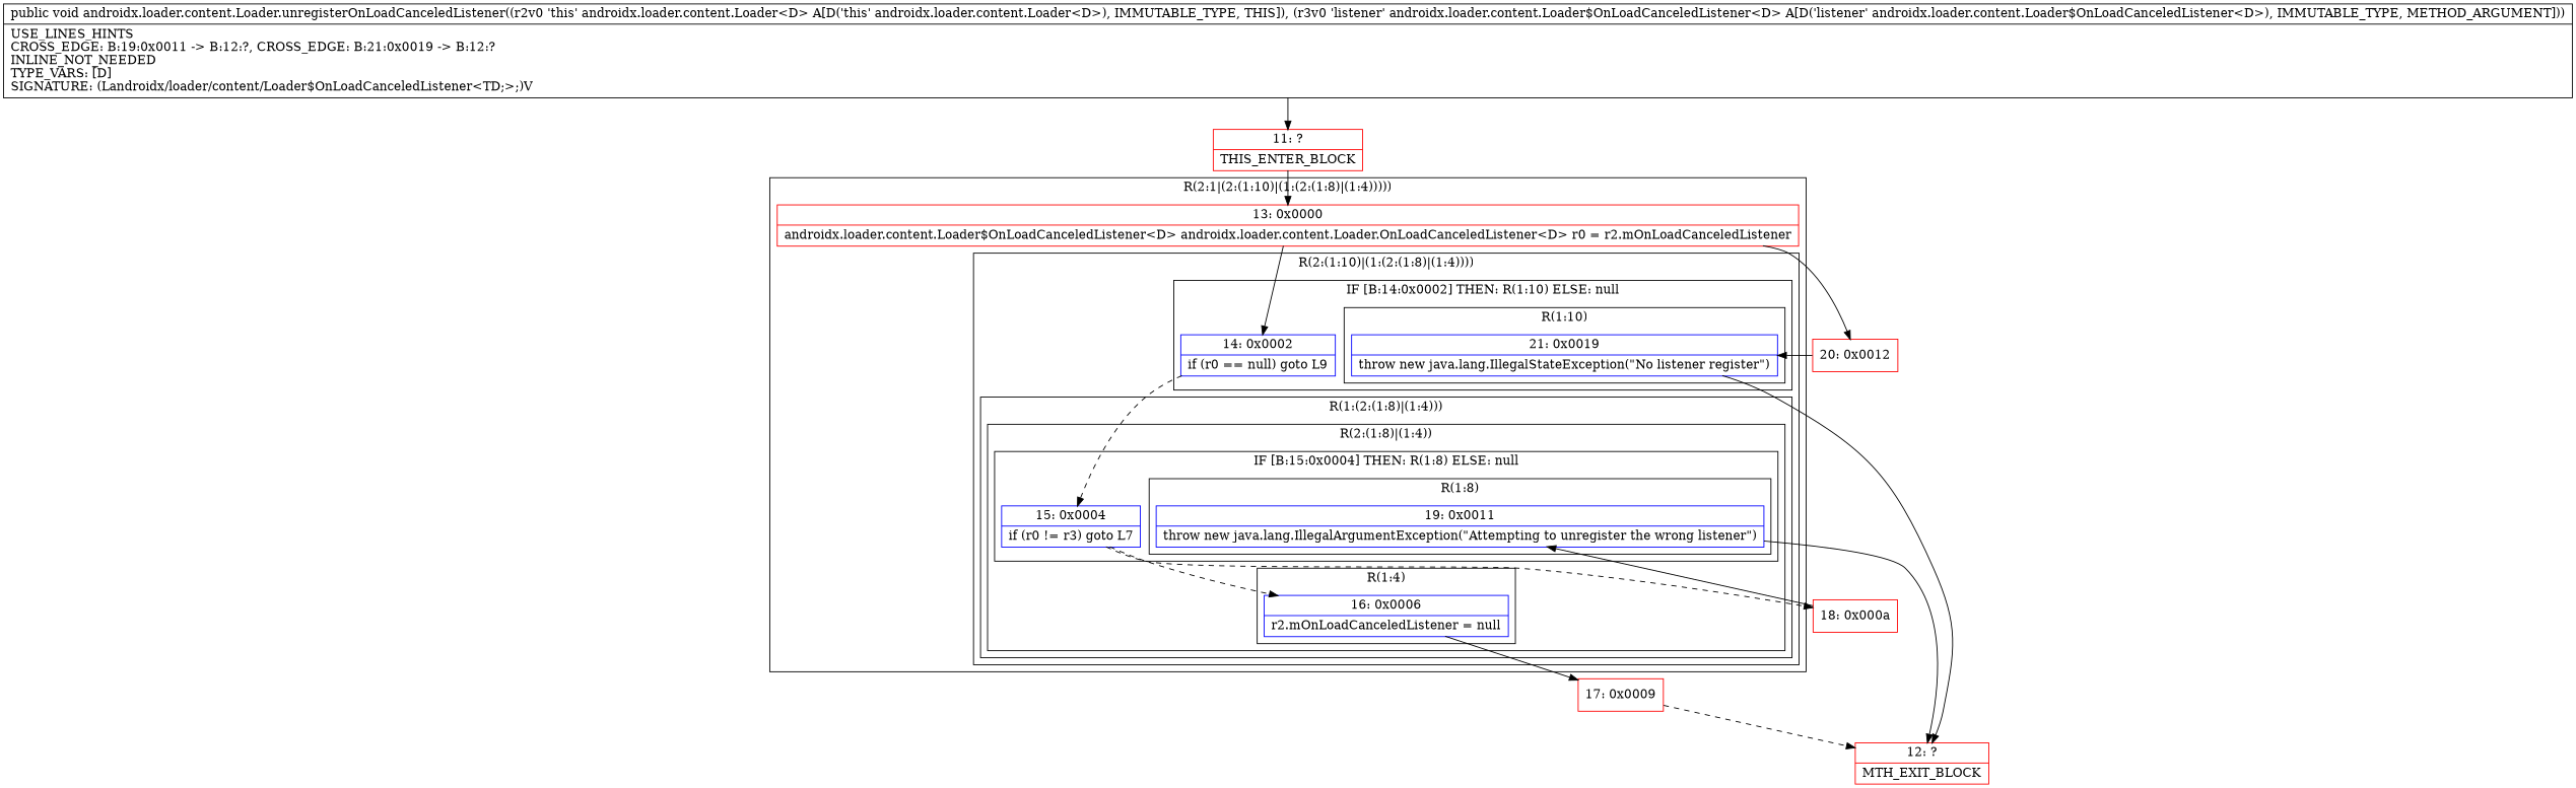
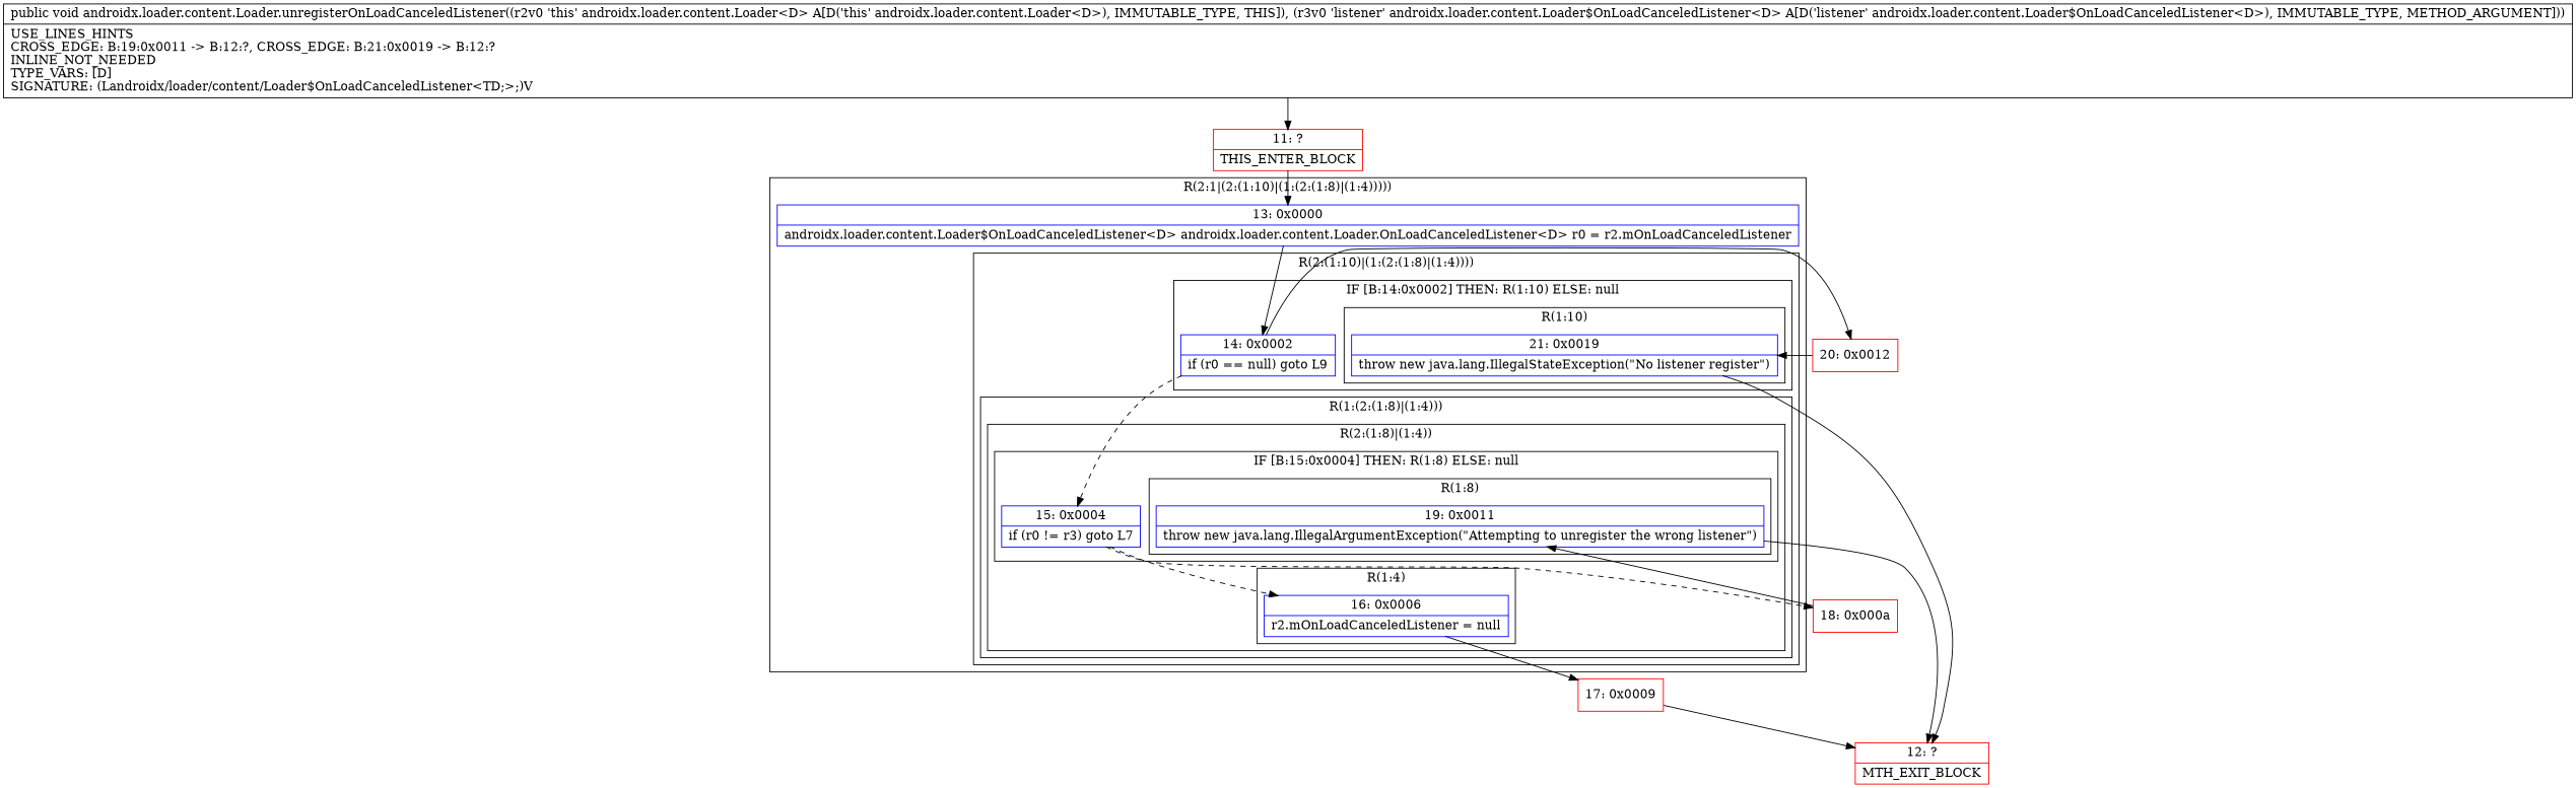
  digraph {
    node [color=blue shape=record]
    n1 [label="{21\:\ 0x0019|throw new java.lang.IllegalStateException(\"No listener register\")\l}"]
    n2 [label="{14\:\ 0x0002|if (r0 == null) goto L9\l}"]
    n3 [label="{19\:\ 0x0011|throw new java.lang.IllegalArgumentException(\"Attempting to unregister the wrong listener\")\l}"]
    n4 [label="{15\:\ 0x0004|if (r0 != r3) goto L7\l}"]
    n5 [label="{16\:\ 0x0006|r2.mOnLoadCanceledListener = null\l}"]
-   n6 [color=red label="{13\:\ 0x0000|androidx.loader.content.Loader$OnLoadCanceledListener\<D\> androidx.loader.content.Loader.OnLoadCanceledListener\<D\> r0 = r2.mOnLoadCanceledListener\l}"]
+   n6 [label="{13\:\ 0x0000|androidx.loader.content.Loader$OnLoadCanceledListener\<D\> androidx.loader.content.Loader.OnLoadCanceledListener\<D\> r0 = r2.mOnLoadCanceledListener\l}"]
    n7 [color=red label="{12\:\ ?|MTH_EXIT_BLOCK\l}"]
    n8 [color=red label="{20\:\ 0x0012}"]
    n9 [color=red label="{18\:\ 0x000a}"]
    n10 [color=red label="{17\:\ 0x0009}"]
    n11 [color=red label="{11\:\ ?|THIS_ENTER_BLOCK\l}"]
    n12 [label="{public void androidx.loader.content.Loader.unregisterOnLoadCanceledListener((r2v0 'this' androidx.loader.content.Loader\<D\> A[D('this' androidx.loader.content.Loader\<D\>), IMMUTABLE_TYPE, THIS]), (r3v0 'listener' androidx.loader.content.Loader$OnLoadCanceledListener\<D\> A[D('listener' androidx.loader.content.Loader$OnLoadCanceledListener\<D\>), IMMUTABLE_TYPE, METHOD_ARGUMENT]))  | USE_LINES_HINTS\lCROSS_EDGE: B:19:0x0011 \-\> B:12:?, CROSS_EDGE: B:21:0x0019 \-\> B:12:?\lINLINE_NOT_NEEDED\lTYPE_VARS: [D]\lSIGNATURE: (Landroidx\/loader\/content\/Loader$OnLoadCanceledListener\<TD;\>;)V\l}" color=""]
    subgraph cluster_1 {
      label="R(2:1|(2:(1:10)|(1:(2:(1:8)|(1:4)))))"
      n6
      subgraph cluster_2 {
        label="R(2:(1:10)|(1:(2:(1:8)|(1:4))))"
        subgraph cluster_3 {
          label="IF [B:14:0x0002] THEN: R(1:10) ELSE: null"
          n2
          subgraph cluster_4 {
            label="R(1:10)"
            n1
          }
        }
        subgraph cluster_5 {
          label="R(1:(2:(1:8)|(1:4)))"
          subgraph cluster_6 {
            label="R(2:(1:8)|(1:4))"
            subgraph cluster_7 {
              label="IF [B:15:0x0004] THEN: R(1:8) ELSE: null"
              n4
              subgraph cluster_8 {
                label="R(1:8)"
                n3
              }
            }
            subgraph cluster_9 {
              label="R(1:4)"
              n5
            }
          }
        }
      }
    }
    n1 -> n7
    n2 -> n4 [style=dashed]
-   n6 -> n8
+   n2 -> n8
    n3 -> n7
    n4 -> n5 [style=dashed]
    n4 -> n9 [style=dashed]
    n5 -> n10
    n6 -> n2
    n8 -> n1
    n9 -> n3
-   n10 -> n7 [style=dashed]
+   n10 -> n7
    n11 -> n6
    n12 -> n11
  }
